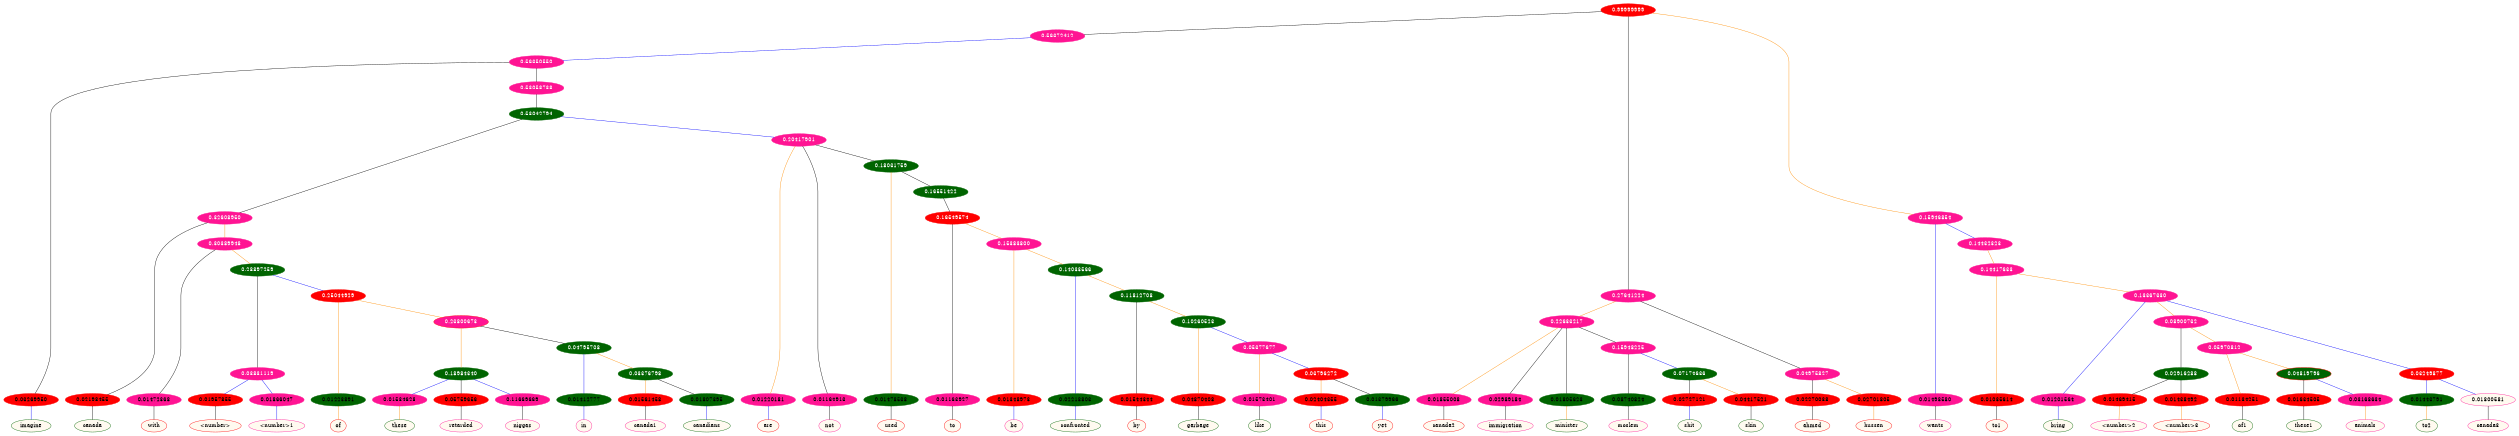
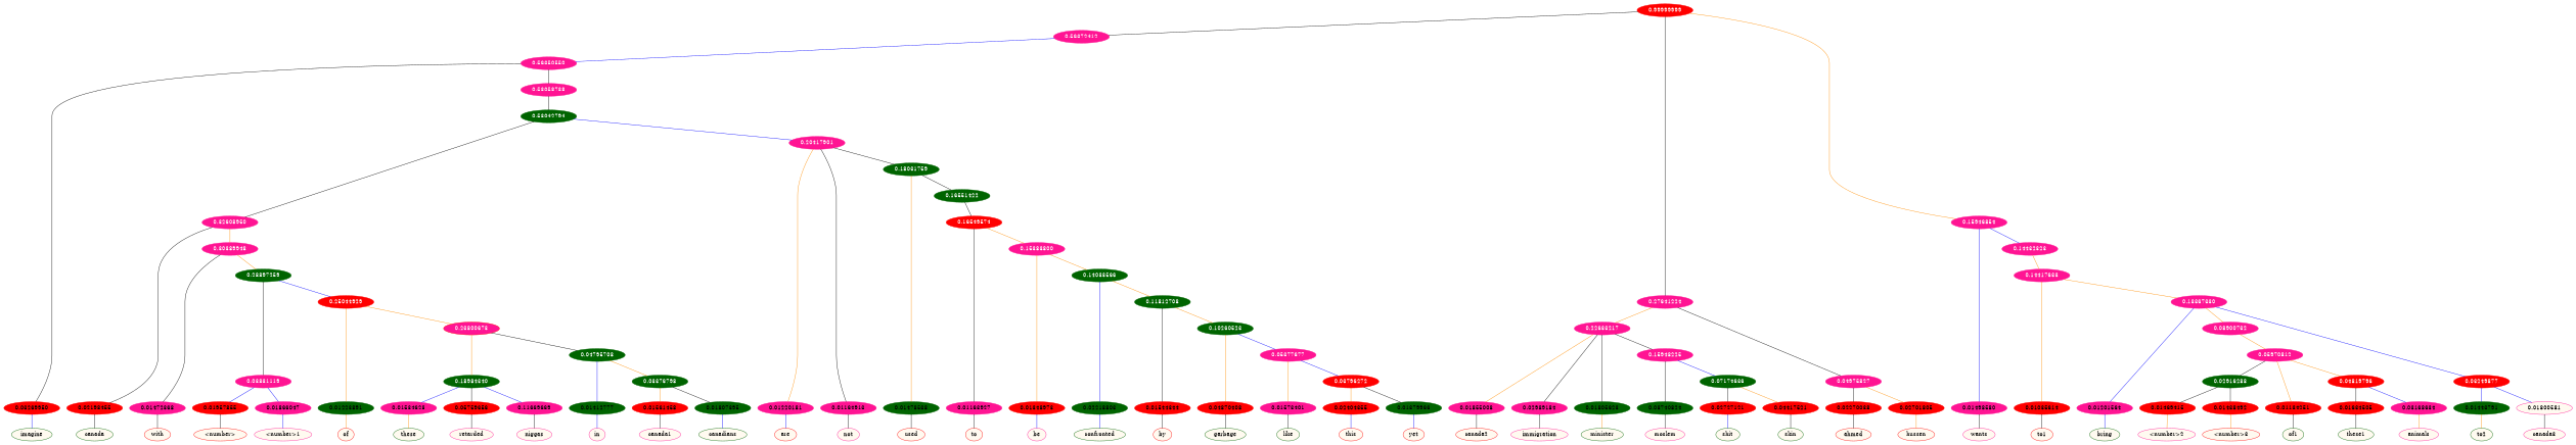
  graph {
    node [color=deeppink format=png nodesep=0.001 ordering=out overlap_scaling=0.01 ranksep=0.001 style=filled]
    edge [color=black]
    n1 [color=darkgreen fillcolor=floralwhite height=0.15 label=imagine style="filled,solid" width=0.15]
    n2 [color=darkgreen fillcolor=floralwhite height=0.15 label=canada style="filled,solid" width=0.15]
    n3 [color=red fillcolor=floralwhite height=0.15 label=with style="filled,solid" width=0.15]
    n4 [color=red fillcolor=floralwhite height=0.15 label="\<number\>" style="filled,solid" width=0.15]
    n5 [fillcolor=floralwhite height=0.15 label="\<number\>1" style="filled,solid" width=0.15]
    n6 [color=red fillcolor=floralwhite height=0.15 label=of style="filled,solid" width=0.15]
    n7 [color=darkgreen fillcolor=floralwhite height=0.15 label=these style="filled,solid" width=0.15]
    n8 [fillcolor=floralwhite height=0.15 label=retarded style="filled,solid" width=0.15]
    n9 [fillcolor=floralwhite height=0.15 label=niggas style="filled,solid" width=0.15]
    n10 [fillcolor=floralwhite height=0.15 label=in style="filled,solid" width=0.15]
    n11 [fillcolor=floralwhite height=0.15 label=canada1 style="filled,solid" width=0.15]
    n12 [color=darkgreen fillcolor=floralwhite height=0.15 label=canadians style="filled,solid" width=0.15]
    n13 [color=red fillcolor=floralwhite height=0.15 label=are style="filled,solid" width=0.15]
    n14 [fillcolor=floralwhite height=0.15 label=not style="filled,solid" width=0.15]
    n15 [color=red fillcolor=floralwhite height=0.15 label=used style="filled,solid" width=0.15]
    n16 [color=red fillcolor=floralwhite height=0.15 label=to style="filled,solid" width=0.15]
    n17 [fillcolor=floralwhite height=0.15 label=be style="filled,solid" width=0.15]
    n18 [color=darkgreen fillcolor=floralwhite height=0.15 label=confronted style="filled,solid" width=0.15]
    n19 [color=red fillcolor=floralwhite height=0.15 label=by style="filled,solid" width=0.15]
    n20 [color=darkgreen fillcolor=floralwhite height=0.15 label=garbage style="filled,solid" width=0.15]
    n21 [color=darkgreen fillcolor=floralwhite height=0.15 label=like style="filled,solid" width=0.15]
    n22 [color=red fillcolor=floralwhite height=0.15 label=this style="filled,solid" width=0.15]
    n23 [color=red fillcolor=floralwhite height=0.15 label=yet style="filled,solid" width=0.15]
    n24 [color=red fillcolor=floralwhite height=0.15 label=canada2 style="filled,solid" width=0.15]
    n25 [color=darkgreen fillcolor=floralwhite height=0.15 label=shit style="filled,solid" width=0.15]
    n26 [color=darkgreen fillcolor=floralwhite height=0.15 label=skin style="filled,solid" width=0.15]
    n27 [fillcolor=floralwhite height=0.15 label=moslem style="filled,solid" width=0.15]
    n28 [fillcolor=floralwhite height=0.15 label=immigration style="filled,solid" width=0.15]
    n29 [color=darkgreen fillcolor=floralwhite height=0.15 label=minister style="filled,solid" width=0.15]
    n30 [color=red fillcolor=floralwhite height=0.15 label=ahmed style="filled,solid" width=0.15]
    n31 [color=red fillcolor=floralwhite height=0.15 label=hussen style="filled,solid" width=0.15]
    n32 [fillcolor=floralwhite height=0.15 label=wants style="filled,solid" width=0.15]
    n33 [color=red fillcolor=floralwhite height=0.15 label=to1 style="filled,solid" width=0.15]
    n34 [color=darkgreen fillcolor=floralwhite height=0.15 label=bring style="filled,solid" width=0.15]
    n35 [fillcolor=floralwhite height=0.15 label="\<number\>2" style="filled,solid" width=0.15]
    n36 [color=red fillcolor=floralwhite height=0.15 label="\<number\>3" style="filled,solid" width=0.15]
    n37 [color=darkgreen fillcolor=floralwhite height=0.15 label=of1 style="filled,solid" width=0.15]
    n38 [color=darkgreen fillcolor=floralwhite height=0.15 label=these1 style="filled,solid" width=0.15]
    n39 [fillcolor=floralwhite height=0.15 label=animals style="filled,solid" width=0.15]
    n40 [color=darkgreen fillcolor=floralwhite height=0.15 label=to2 style="filled,solid" width=0.15]
    n41 [fillcolor=floralwhite height=0.15 label=canada3 style="filled,solid" width=0.15]
    n42 [color=red fontcolor=black height=0.15 label=0.03269950 width=0.15]
    n43 [color=red fontcolor=black height=0.15 label=0.02198455 width=0.15]
    n44 [fontcolor=black height=0.15 label=0.01472368 width=0.15]
    n45 [color=red fontcolor=black height=0.15 label=0.01957855 width=0.15]
    n46 [fontcolor=black height=0.15 label=0.01866047 width=0.15]
    n47 [color=darkgreen fontcolor=black height=0.15 label=0.01223891 width=0.15]
    n48 [fontcolor=black height=0.15 label=0.01534628 width=0.15]
    n49 [color=red fontcolor=black height=0.15 label=0.05759656 width=0.15]
    n50 [fontcolor=black height=0.15 label=0.11669669 width=0.15]
    n51 [color=darkgreen fontcolor=black height=0.15 label=0.01412777 width=0.15]
    n52 [color=red fontcolor=black height=0.15 label=0.01561458 width=0.15]
    n53 [color=darkgreen fontcolor=black height=0.15 label=0.01807395 width=0.15]
    n54 [fontcolor=black height=0.15 label=0.01220181 width=0.15]
    n55 [fontcolor=black height=0.15 label=0.01164913 width=0.15]
    n56 [color=darkgreen fontcolor=black height=0.15 label=0.01478538 width=0.15]
    n57 [fontcolor=black height=0.15 label=0.01163927 width=0.15]
    n58 [color=red fontcolor=black height=0.15 label=0.01348973 width=0.15]
    n59 [color=darkgreen fontcolor=black height=0.15 label=0.02218803 width=0.15]
    n60 [color=red fontcolor=black height=0.15 label=0.01544344 width=0.15]
    n61 [color=red fontcolor=black height=0.15 label=0.04870408 width=0.15]
    n62 [fontcolor=black height=0.15 label=0.01573401 width=0.15]
    n63 [color=red fontcolor=black height=0.15 label=0.02404355 width=0.15]
    n64 [color=darkgreen fontcolor=black height=0.15 label=0.01379966 width=0.15]
    n65 [fontcolor=black height=0.15 label=0.01855008 width=0.15]
    n66 [color=red fontcolor=black height=0.15 label=0.02727121 width=0.15]
    n67 [color=red fontcolor=black height=0.15 label=0.04417521 width=0.15]
    n68 [color=darkgreen fontcolor=black height=0.15 label=0.08740824 width=0.15]
    n69 [fontcolor=black height=0.15 label=0.02989184 width=0.15]
    n70 [color=darkgreen fontcolor=black height=0.15 label=0.01805623 width=0.15]
    n71 [color=red fontcolor=black height=0.15 label=0.02270038 width=0.15]
    n72 [color=red fontcolor=black height=0.15 label=0.02701805 width=0.15]
    n73 [fontcolor=black height=0.15 label=0.01498580 width=0.15]
    n74 [color=red fontcolor=black height=0.15 label=0.01035614 width=0.15]
    n75 [fontcolor=black height=0.15 label=0.01201564 width=0.15]
    n76 [color=red fontcolor=black height=0.15 label=0.01469415 width=0.15]
    n77 [color=red fontcolor=black height=0.15 label=0.01438492 width=0.15]
    n78 [color=red fontcolor=black height=0.15 label=0.01134251 width=0.15]
    n79 [color=red fontcolor=black height=0.15 label=0.01634505 width=0.15]
    n80 [fontcolor=black height=0.15 label=0.03168634 width=0.15]
    n81 [color=darkgreen fontcolor=black height=0.15 label=0.01443791 width=0.15]
    n82 [fillcolor=floralwhite fontcolor=black height=0.15 label=0.01800581 width=0.15]
    n83 [color=red fontcolor=grey99 height=0.15 label=0.99999999 width=0.15]
    n84 [fontcolor=grey99 height=0.15 label=0.56372412 width=0.15]
    n85 [fontcolor=grey99 height=0.15 label=0.27641224 width=0.15]
    n86 [fontcolor=grey99 height=0.15 label=0.15946854 width=0.15]
    n87 [fontcolor=grey99 height=0.15 label=0.56350550 width=0.15]
    n88 [fontcolor=grey99 height=0.15 label=0.22633217 width=0.15]
    n89 [fontcolor=grey99 height=0.15 label=0.04975827 width=0.15]
    n90 [fontcolor=grey99 height=0.15 label=0.14432323 width=0.15]
    n91 [fontcolor=grey99 height=0.15 label=0.53058738 width=0.15]
    n92 [fontcolor=grey99 height=0.15 label=0.15948225 width=0.15]
    n93 [fontcolor=grey99 height=0.15 label=0.14417633 width=0.15]
    n94 [color=darkgreen fontcolor=grey99 height=0.15 label=0.53042794 width=0.15]
    n95 [color=darkgreen fontcolor=grey99 height=0.15 label=0.07174636 width=0.15]
    n96 [fontcolor=grey99 height=0.15 label=0.13367330 width=0.15]
    n97 [fontcolor=grey99 height=0.15 label=0.32608950 width=0.15]
    n98 [fontcolor=grey99 height=0.15 label=0.20417901 width=0.15]
    n99 [fontcolor=grey99 height=0.15 label=0.08900732 width=0.15]
    n100 [color=red fontcolor=grey99 height=0.15 label=0.03249877 width=0.15]
    n101 [fontcolor=grey99 height=0.15 label=0.30389948 width=0.15]
    n102 [color=darkgreen fontcolor=grey99 height=0.15 label=0.18031759 width=0.15]
    n103 [color=darkgreen fontcolor=grey99 height=0.15 label=0.02916288 width=0.15]
    n104 [fontcolor=grey99 height=0.15 label=0.05970812 width=0.15]
    n105 [color=darkgreen fontcolor=grey99 height=0.15 label=0.28897259 width=0.15]
    n106 [color=darkgreen fontcolor=grey99 height=0.15 label=0.16551422 width=0.15]
-   n107 [color=red fontcolor=grey99 height=0.15 label=0.04819796 width=0.15 fillcolor=darkgreen]
+   n107 [color=red fontcolor=grey99 height=0.15 label=0.04819796 width=0.15]
    n108 [fontcolor=grey99 height=0.15 label=0.03831119 width=0.15]
    n109 [color=red fontcolor=grey99 height=0.15 label=0.25044929 width=0.15]
    n110 [color=red fontcolor=grey99 height=0.15 label=0.16549574 width=0.15]
    n111 [color=red fillcolor=deeppink fontcolor=grey99 height=0.15 label=0.23800673 width=0.15]
    n112 [fontcolor=grey99 height=0.15 label=0.15383800 width=0.15]
    n113 [color=darkgreen fontcolor=grey99 height=0.15 label=0.18984340 width=0.15]
    n114 [color=darkgreen fontcolor=grey99 height=0.15 label=0.04795708 width=0.15]
    n115 [color=darkgreen fontcolor=grey99 height=0.15 label=0.14033566 width=0.15]
    n116 [color=darkgreen fontcolor=grey99 height=0.15 label=0.03376798 width=0.15]
    n117 [color=darkgreen fontcolor=grey99 height=0.15 label=0.11812708 width=0.15]
    n118 [color=darkgreen fontcolor=grey99 height=0.15 label=0.10260523 width=0.15]
    n119 [fontcolor=grey99 height=0.15 label=0.05377677 width=0.15]
    n120 [color=red fontcolor=grey99 height=0.15 label=0.03796272 width=0.15]
    subgraph sub_1 {
      rank=same
      n1
      n2
      n3
      n4
      n5
      n6
      n7
      n8
      n9
      n10
      n11
      n12
      n13
      n14
      n15
      n16
      n17
      n18
      n19
      n20
      n21
      n22
      n23
      n24
      n25
      n26
      n27
      n28
      n29
      n30
      n31
      n32
      n33
      n34
      n35
      n36
      n37
      n38
      n39
      n40
      n41
    }
    subgraph sub_2 {
      rank=same
      n42
      n43
      n44
      n45
      n46
      n47
      n48
      n49
      n50
      n51
      n52
      n53
      n54
      n55
      n56
      n57
      n58
      n59
      n60
      n61
      n62
      n63
      n64
      n65
      n66
      n67
      n68
      n69
      n70
      n71
      n72
      n73
      n74
      n75
      n76
      n77
      n78
      n79
      n80
      n81
      n82
    }
    n42 -- n1 [color=blue]
    n43 -- n2
    n44 -- n3
    n45 -- n4
    n46 -- n5 [color=blue]
    n47 -- n6 [color=darkorange]
    n48 -- n7 [color=darkorange]
    n49 -- n8
    n50 -- n9
    n51 -- n10 [color=blue]
    n52 -- n11
    n53 -- n12 [color=blue]
    n54 -- n13 [color=blue]
    n55 -- n14
    n56 -- n15
    n57 -- n16
    n58 -- n17 [color=blue]
    n59 -- n18 [color=blue]
    n60 -- n19
    n61 -- n20
    n62 -- n21
    n63 -- n22 [color=blue]
    n64 -- n23 [color=blue]
    n65 -- n24
    n66 -- n25 [color=blue]
    n67 -- n26
    n68 -- n27
    n69 -- n28
    n70 -- n29 [color=darkorange]
    n71 -- n30
    n72 -- n31 [color=darkorange]
    n73 -- n32
    n74 -- n33
    n75 -- n34 [color=blue]
    n76 -- n35 [color=darkorange]
    n77 -- n36 [color=darkorange]
    n78 -- n37
    n79 -- n38
    n80 -- n39 [color=darkorange]
    n81 -- n40 [color=darkorange]
    n82 -- n41
    n83 -- n84
    n83 -- n85
    n83 -- n86 [color=darkorange]
    n84 -- n87 [color=blue]
    n85 -- n88 [color=darkorange]
    n85 -- n89
    n86 -- n73 [color=blue]
    n86 -- n90 [color=blue]
    n87 -- n42
    n87 -- n91
    n88 -- n65 [color=darkorange]
    n88 -- n69
    n88 -- n70
    n88 -- n92
    n89 -- n71
    n89 -- n72 [color=darkorange]
    n90 -- n93 [color=darkorange]
    n91 -- n94
    n92 -- n68
    n92 -- n95 [color=blue]
    n93 -- n74 [color=darkorange]
    n93 -- n96 [color=darkorange]
    n94 -- n97
    n94 -- n98 [color=blue]
    n95 -- n66
    n95 -- n67 [color=darkorange]
    n96 -- n75 [color=blue]
    n96 -- n99 [color=darkorange]
    n96 -- n100 [color=blue]
    n97 -- n43
    n97 -- n101 [color=darkorange]
    n98 -- n54 [color=darkorange]
    n98 -- n55
    n98 -- n102
-   n99 -- n103
+   n104 -- n103
    n99 -- n104 [color=darkorange]
    n100 -- n81 [color=blue]
    n100 -- n82 [color=blue]
    n101 -- n44
    n101 -- n105 [color=darkorange]
    n102 -- n56 [color=darkorange]
    n102 -- n106
    n103 -- n76
    n103 -- n77
    n104 -- n78 [color=darkorange]
    n104 -- n107 [color=darkorange]
    n105 -- n108
    n105 -- n109 [color=blue]
    n106 -- n110
    n107 -- n79
    n107 -- n80 [color=blue]
    n108 -- n45 [color=blue]
    n108 -- n46 [color=blue]
    n109 -- n47 [color=darkorange]
    n109 -- n111 [color=darkorange]
    n110 -- n57
    n110 -- n112 [color=darkorange]
    n111 -- n113 [color=darkorange]
    n111 -- n114
    n112 -- n58 [color=darkorange]
    n112 -- n115 [color=darkorange]
    n113 -- n48 [color=blue]
    n113 -- n49
    n113 -- n50 [color=blue]
    n114 -- n51 [color=blue]
    n114 -- n116 [color=darkorange]
    n115 -- n59 [color=blue]
    n115 -- n117 [color=darkorange]
    n116 -- n52 [color=darkorange]
    n116 -- n53
    n117 -- n60
    n117 -- n118 [color=darkorange]
    n118 -- n61 [color=darkorange]
    n118 -- n119 [color=blue]
    n119 -- n62 [color=darkorange]
    n119 -- n120 [color=blue]
    n120 -- n63 [color=darkorange]
    n120 -- n64
  }
